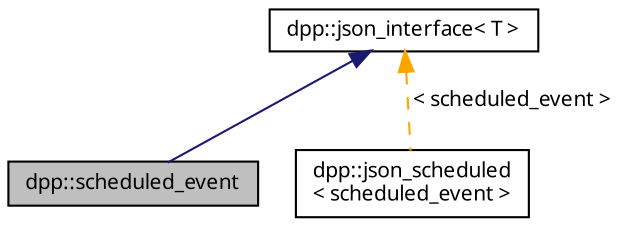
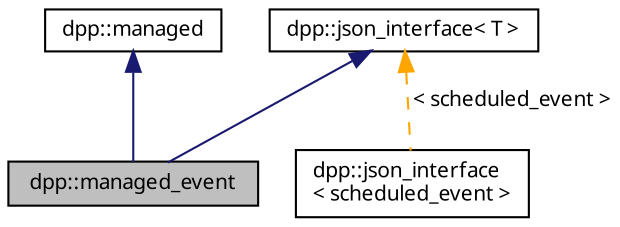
  digraph {
    fontname="Noto Sans"
    node [color=black fontname="Noto Sans" fontsize=10 shape=record]
    edge [color=midnightblue dir=back fontname="Noto Sans" fontsize=10 labelfontname=Helvetica labelfontsize=10 style=solid]
-   n1 [fillcolor=grey75 fontcolor=black height=0.2 label="dpp::scheduled_event" style=filled width=0.4]
-   n3 [height=0.2 label="dpp::json_scheduled\l\< scheduled_event \>" width=0.4]
+   n1 [fillcolor=grey75 fontcolor=black height=0.2 label="dpp::managed_event" style=filled width=0.4]
+   n2 [height=0.2 label="dpp::managed" width=0.4]
+   n3 [height=0.2 label="dpp::json_interface\l\< scheduled_event \>" width=0.4]
    n4 [height=0.2 label="dpp::json_interface\< T \>" width=0.4]
+   n2 -> n1
    n4 -> n1
    n4 -> n3 [color=orange label=" \< scheduled_event \>" style=dashed]
  }
